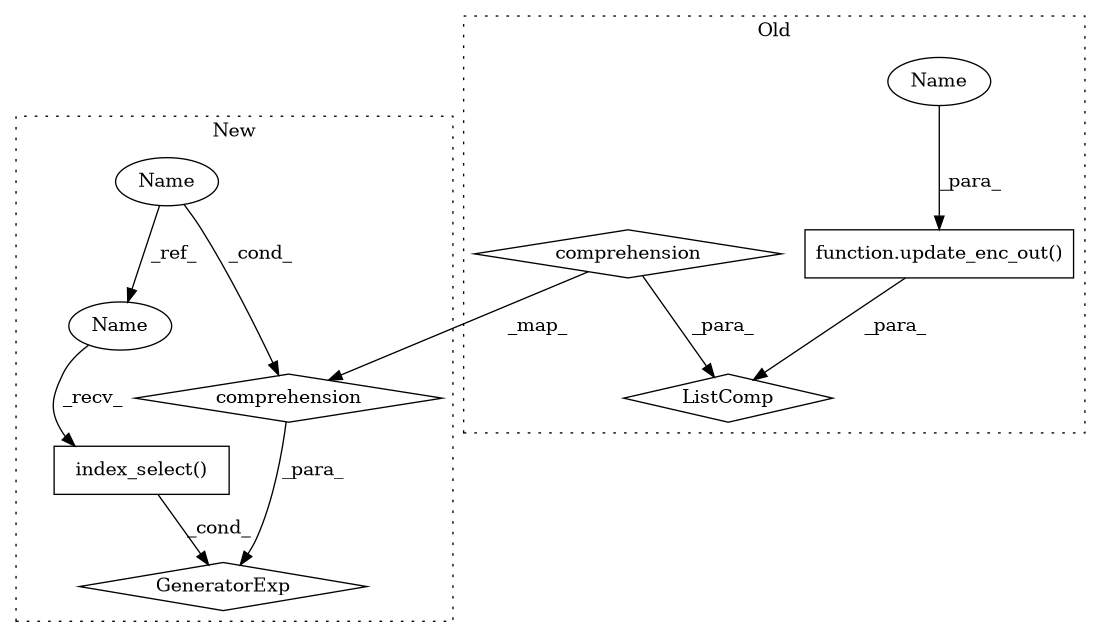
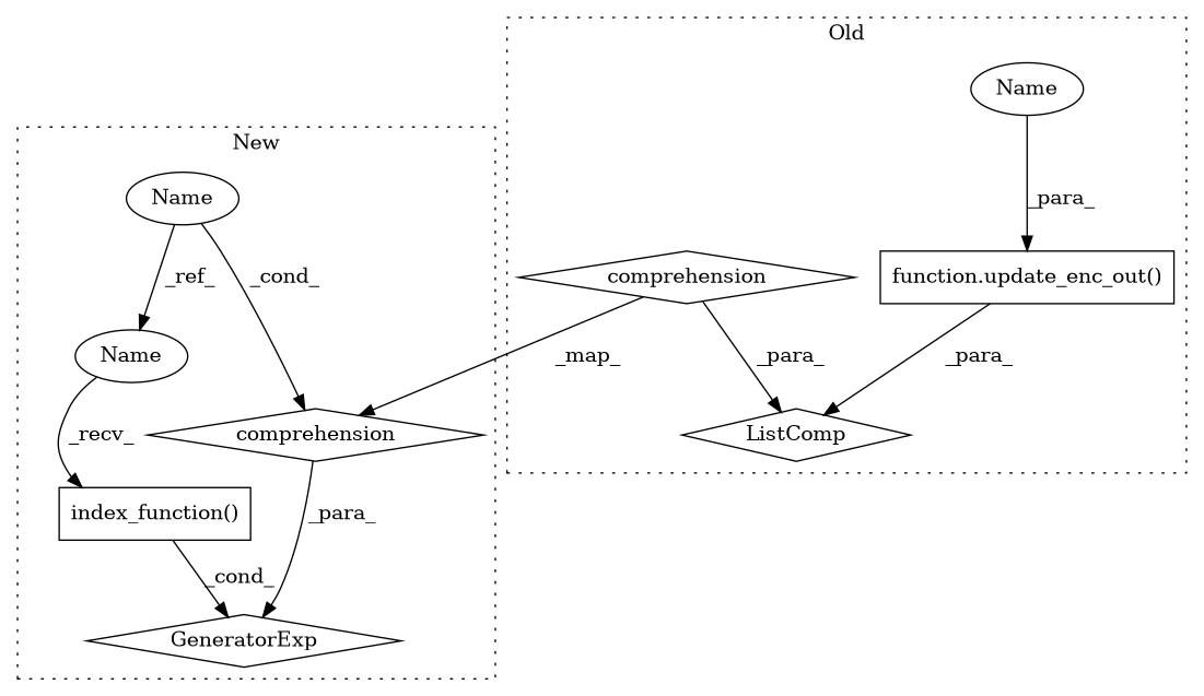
  digraph {
    node [a=87 l=2 s=15247 shape=diamond]
    n1 [a=106 l=42 label=ListComp s=17080]
    n2 [a=45 l=3 label=comprehension s=17100]
    n3 [a=75 l="15,1" label="function.update_enc_out()" s="17081,17098" shape=box]
    n4 [label=Name s=17096 shape=ellipse]
-   n5 [a=75 l="16,1" label="index_select()" s="15247,15275" shape=box]
+   n5 [a=75 l="16,1" label="index_function()" s="15247,15275" shape=box]
    n6 [label=Name s=15281 shape=ellipse]
    n7 [a=45 l=3 label=comprehension s=15277]
    n8 [a=55 label=GeneratorExp]
    n9 [label=Name shape=ellipse]
    subgraph cluster_1 {
      label=Old
      style=dotted
      n1
      n2
      n3
      n4
    }
    subgraph cluster_2 {
      label=New
      style=dotted
      n5
      n6
      n7
      n8
      n9
    }
    n2 -> n1 [label=_para_]
    n2 -> n7 [label=_map_]
    n3 -> n1 [label=_para_]
    n4 -> n3 [label=_para_]
    n5 -> n8 [label=_cond_]
    n6 -> n7 [label=_cond_]
    n6 -> n9 [label=_ref_]
    n7 -> n8 [label=_para_]
    n9 -> n5 [label=_recv_]
  }
